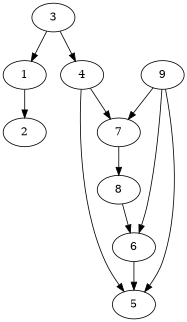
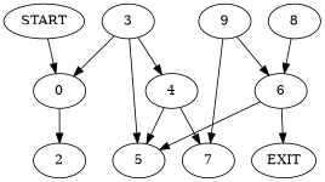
  digraph {
-   1
+   n1 [label=START]
+   1 [label=0]
    2
+   n4 [label=EXIT]
    3
    4
    5
    7
    8
    6
    9
+   n1 -> 1
    1 -> 2
    3 -> 1
    3 -> 4
-   9 -> 5
+   3 -> 5
    4 -> 5
    4 -> 7
-   7 -> 8
    8 -> 6
+   6 -> n4
    6 -> 5
    9 -> 7
    9 -> 6
  }
